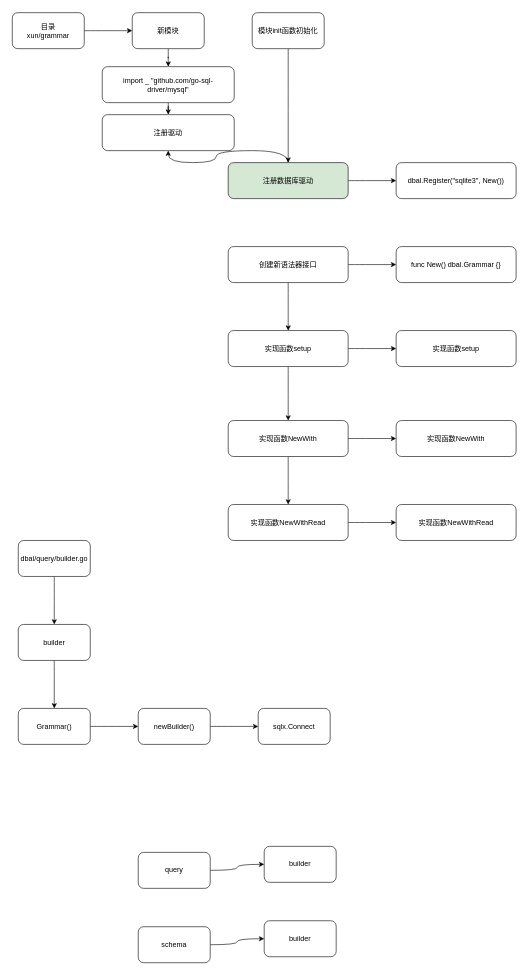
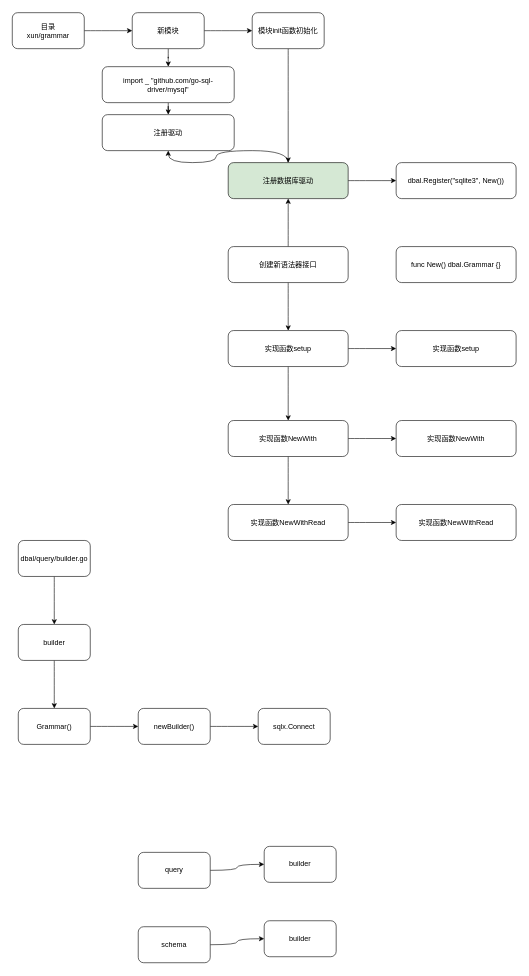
  <mxCell id="0" />
  <mxCell id="1" parent="0" />
+ <mxCell id="2" value="" style="edgeStyle=orthogonalEdgeStyle;curved=1;rounded=0;orthogonalLoop=1;jettySize=auto;html=1;" parent="1" source="4" target="8" edge="1"><mxGeometry relative="1" as="geometry" /></mxCell>
  <mxCell id="3" value="" style="edgeStyle=orthogonalEdgeStyle;curved=1;rounded=0;orthogonalLoop=1;jettySize=auto;html=1;" parent="1" source="4" target="29" edge="1"><mxGeometry relative="1" as="geometry" /></mxCell>
  <mxCell id="4" value="新模块" style="rounded=1;whiteSpace=wrap;html=1;" parent="1" vertex="1"><mxGeometry x="220" y="20" width="120" height="60" as="geometry" /></mxCell>
  <mxCell id="5" value="" style="edgeStyle=orthogonalEdgeStyle;curved=1;rounded=0;orthogonalLoop=1;jettySize=auto;html=1;" parent="1" source="6" target="4" edge="1"><mxGeometry relative="1" as="geometry" /></mxCell>
  <mxCell id="6" value="目录&lt;br&gt;xun/grammar" style="rounded=1;whiteSpace=wrap;html=1;" parent="1" vertex="1"><mxGeometry x="20" y="20" width="120" height="60" as="geometry" /></mxCell>
  <mxCell id="7" value="" style="edgeStyle=orthogonalEdgeStyle;curved=1;rounded=0;orthogonalLoop=1;jettySize=auto;html=1;" parent="1" source="8" target="11" edge="1"><mxGeometry relative="1" as="geometry" /></mxCell>
  <mxCell id="8" value="模块init函数初始化" style="rounded=1;whiteSpace=wrap;html=1;" parent="1" vertex="1"><mxGeometry x="420" y="20" width="120" height="60" as="geometry" /></mxCell>
  <mxCell id="9" value="" style="edgeStyle=orthogonalEdgeStyle;curved=1;rounded=0;orthogonalLoop=1;jettySize=auto;html=1;" parent="1" source="11" target="12" edge="1"><mxGeometry relative="1" as="geometry" /></mxCell>
  <mxCell id="10" value="" style="edgeStyle=orthogonalEdgeStyle;curved=1;rounded=0;orthogonalLoop=1;jettySize=auto;html=1;" parent="1" source="11" target="30" edge="1"><mxGeometry relative="1" as="geometry" /></mxCell>
  <mxCell id="11" value="注册数据库驱动" style="rounded=1;whiteSpace=wrap;html=1;fillColor=#d5e8d4;" parent="1" vertex="1"><mxGeometry x="380" y="270" width="200" height="60" as="geometry" /></mxCell>
  <mxCell id="12" value="dbal.Register(&quot;sqlite3&quot;, New())" style="rounded=1;whiteSpace=wrap;html=1;" parent="1" vertex="1"><mxGeometry x="660" y="270" width="200" height="60" as="geometry" /></mxCell>
- <mxCell id="13" value="" style="edgeStyle=orthogonalEdgeStyle;curved=1;rounded=0;orthogonalLoop=1;jettySize=auto;html=1;" parent="1" source="15" target="16" edge="1"><mxGeometry relative="1" as="geometry" /></mxCell>
+ <mxCell id="13" value="" style="edgeStyle=orthogonalEdgeStyle;curved=1;rounded=0;orthogonalLoop=1;jettySize=auto;html=1;" parent="1" source="15" target="11" edge="1"><mxGeometry relative="1" as="geometry" /></mxCell>
  <mxCell id="14" value="" style="edgeStyle=orthogonalEdgeStyle;curved=1;rounded=0;orthogonalLoop=1;jettySize=auto;html=1;" parent="1" source="15" target="26" edge="1"><mxGeometry relative="1" as="geometry" /></mxCell>
  <mxCell id="15" value="创建新语法器接口" style="rounded=1;whiteSpace=wrap;html=1;" parent="1" vertex="1"><mxGeometry x="380" y="410" width="200" height="60" as="geometry" /></mxCell>
  <mxCell id="16" value="func New() dbal.Grammar {}" style="rounded=1;whiteSpace=wrap;html=1;" parent="1" vertex="1"><mxGeometry x="660" y="410" width="200" height="60" as="geometry" /></mxCell>
  <mxCell id="17" value="" style="edgeStyle=orthogonalEdgeStyle;curved=1;rounded=0;orthogonalLoop=1;jettySize=auto;html=1;" parent="1" source="19" target="20" edge="1"><mxGeometry relative="1" as="geometry" /></mxCell>
  <mxCell id="18" value="" style="edgeStyle=orthogonalEdgeStyle;curved=1;rounded=0;orthogonalLoop=1;jettySize=auto;html=1;" parent="1" source="19" target="22" edge="1"><mxGeometry relative="1" as="geometry" /></mxCell>
  <mxCell id="19" value="实现函数NewWith" style="rounded=1;whiteSpace=wrap;html=1;" parent="1" vertex="1"><mxGeometry x="380" y="700" width="200" height="60" as="geometry" /></mxCell>
  <mxCell id="20" value="实现函数NewWith" style="rounded=1;whiteSpace=wrap;html=1;" parent="1" vertex="1"><mxGeometry x="660" y="700" width="200" height="60" as="geometry" /></mxCell>
  <mxCell id="21" value="" style="edgeStyle=orthogonalEdgeStyle;curved=1;rounded=0;orthogonalLoop=1;jettySize=auto;html=1;" parent="1" source="22" target="23" edge="1"><mxGeometry relative="1" as="geometry" /></mxCell>
  <mxCell id="22" value="实现函数NewWithRead" style="rounded=1;whiteSpace=wrap;html=1;" parent="1" vertex="1"><mxGeometry x="380" y="840" width="200" height="60" as="geometry" /></mxCell>
  <mxCell id="23" value="实现函数NewWithRead" style="rounded=1;whiteSpace=wrap;html=1;" parent="1" vertex="1"><mxGeometry x="660" y="840" width="200" height="60" as="geometry" /></mxCell>
  <mxCell id="24" value="" style="edgeStyle=orthogonalEdgeStyle;curved=1;rounded=0;orthogonalLoop=1;jettySize=auto;html=1;" parent="1" source="26" target="19" edge="1"><mxGeometry relative="1" as="geometry" /></mxCell>
  <mxCell id="25" value="" style="edgeStyle=orthogonalEdgeStyle;curved=1;rounded=0;orthogonalLoop=1;jettySize=auto;html=1;" parent="1" source="26" target="27" edge="1"><mxGeometry relative="1" as="geometry" /></mxCell>
  <mxCell id="26" value="实现函数setup" style="rounded=1;whiteSpace=wrap;html=1;" parent="1" vertex="1"><mxGeometry x="380" y="550" width="200" height="60" as="geometry" /></mxCell>
  <mxCell id="27" value="实现函数setup" style="rounded=1;whiteSpace=wrap;html=1;" parent="1" vertex="1"><mxGeometry x="660" y="550" width="200" height="60" as="geometry" /></mxCell>
  <mxCell id="28" value="" style="edgeStyle=orthogonalEdgeStyle;curved=1;rounded=0;orthogonalLoop=1;jettySize=auto;html=1;" parent="1" source="29" target="30" edge="1"><mxGeometry relative="1" as="geometry" /></mxCell>
  <mxCell id="29" value="import&amp;nbsp;_ &quot;github.com/go-sql-driver/mysql&quot;" style="rounded=1;whiteSpace=wrap;html=1;" parent="1" vertex="1"><mxGeometry x="170" y="110" width="220" height="60" as="geometry" /></mxCell>
  <mxCell id="30" value="注册驱动" style="rounded=1;whiteSpace=wrap;html=1;" parent="1" vertex="1"><mxGeometry x="170" y="190" width="220" height="60" as="geometry" /></mxCell>
  <mxCell id="31" value="" style="edgeStyle=orthogonalEdgeStyle;curved=1;rounded=0;orthogonalLoop=1;jettySize=auto;html=1;" parent="1" source="32" target="34" edge="1"><mxGeometry relative="1" as="geometry" /></mxCell>
  <mxCell id="32" value="builder" style="rounded=1;whiteSpace=wrap;html=1;" parent="1" vertex="1"><mxGeometry x="30" y="1040" width="120" height="60" as="geometry" /></mxCell>
  <mxCell id="33" value="" style="edgeStyle=orthogonalEdgeStyle;curved=1;rounded=0;orthogonalLoop=1;jettySize=auto;html=1;" parent="1" source="34" target="38" edge="1"><mxGeometry relative="1" as="geometry" /></mxCell>
  <mxCell id="34" value="Grammar()" style="rounded=1;whiteSpace=wrap;html=1;" parent="1" vertex="1"><mxGeometry x="30" y="1180" width="120" height="60" as="geometry" /></mxCell>
  <mxCell id="35" value="" style="edgeStyle=orthogonalEdgeStyle;curved=1;rounded=0;orthogonalLoop=1;jettySize=auto;html=1;" parent="1" source="36" target="32" edge="1"><mxGeometry relative="1" as="geometry" /></mxCell>
  <mxCell id="36" value="dbal/query/builder.go" style="rounded=1;whiteSpace=wrap;html=1;" parent="1" vertex="1"><mxGeometry x="30" y="900" width="120" height="60" as="geometry" /></mxCell>
  <mxCell id="37" value="" style="edgeStyle=orthogonalEdgeStyle;curved=1;rounded=0;orthogonalLoop=1;jettySize=auto;html=1;" parent="1" source="38" target="39" edge="1"><mxGeometry relative="1" as="geometry" /></mxCell>
  <mxCell id="38" value="newBuilder()" style="rounded=1;whiteSpace=wrap;html=1;" parent="1" vertex="1"><mxGeometry x="230" y="1180" width="120" height="60" as="geometry" /></mxCell>
  <mxCell id="39" value="sqlx.Connect" style="rounded=1;whiteSpace=wrap;html=1;" parent="1" vertex="1"><mxGeometry x="430" y="1180" width="120" height="60" as="geometry" /></mxCell>
  <mxCell id="40" value="builder" style="rounded=1;whiteSpace=wrap;html=1;" parent="1" vertex="1"><mxGeometry x="440" y="1410" width="120" height="60" as="geometry" /></mxCell>
  <mxCell id="41" value="" style="edgeStyle=orthogonalEdgeStyle;curved=1;rounded=0;orthogonalLoop=1;jettySize=auto;html=1;" parent="1" source="42" target="40" edge="1"><mxGeometry relative="1" as="geometry" /></mxCell>
  <mxCell id="42" value="query" style="rounded=1;whiteSpace=wrap;html=1;" parent="1" vertex="1"><mxGeometry x="230" y="1420" width="120" height="60" as="geometry" /></mxCell>
  <mxCell id="43" value="builder" style="rounded=1;whiteSpace=wrap;html=1;" parent="1" vertex="1"><mxGeometry x="440" y="1534" width="120" height="60" as="geometry" /></mxCell>
  <mxCell id="44" value="" style="edgeStyle=orthogonalEdgeStyle;curved=1;rounded=0;orthogonalLoop=1;jettySize=auto;html=1;" parent="1" source="45" target="43" edge="1"><mxGeometry relative="1" as="geometry" /></mxCell>
  <mxCell id="45" value="schema" style="rounded=1;whiteSpace=wrap;html=1;" parent="1" vertex="1"><mxGeometry x="230" y="1544" width="120" height="60" as="geometry" /></mxCell>
